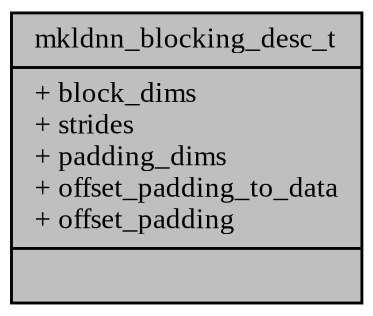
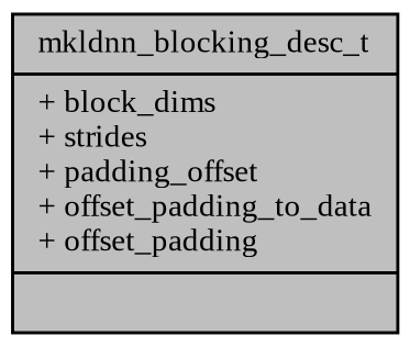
  digraph {
    fontname="Liberation Serif"
-   n1 [color=black fillcolor=grey75 fontcolor=black fontname="Liberation Serif" fontsize=10 height=0.2 label="{mkldnn_blocking_desc_t\n|+ block_dims\l+ strides\l+ padding_dims\l+ offset_padding_to_data\l+ offset_padding\l|}" shape=record style=filled width=0.4]
+   n1 [color=black fillcolor=grey75 fontcolor=black fontname="Liberation Serif" fontsize=10 height=0.2 label="{mkldnn_blocking_desc_t\n|+ block_dims\l+ strides\l+ padding_offset\l+ offset_padding_to_data\l+ offset_padding\l|}" shape=record style=filled width=0.4]
  }
